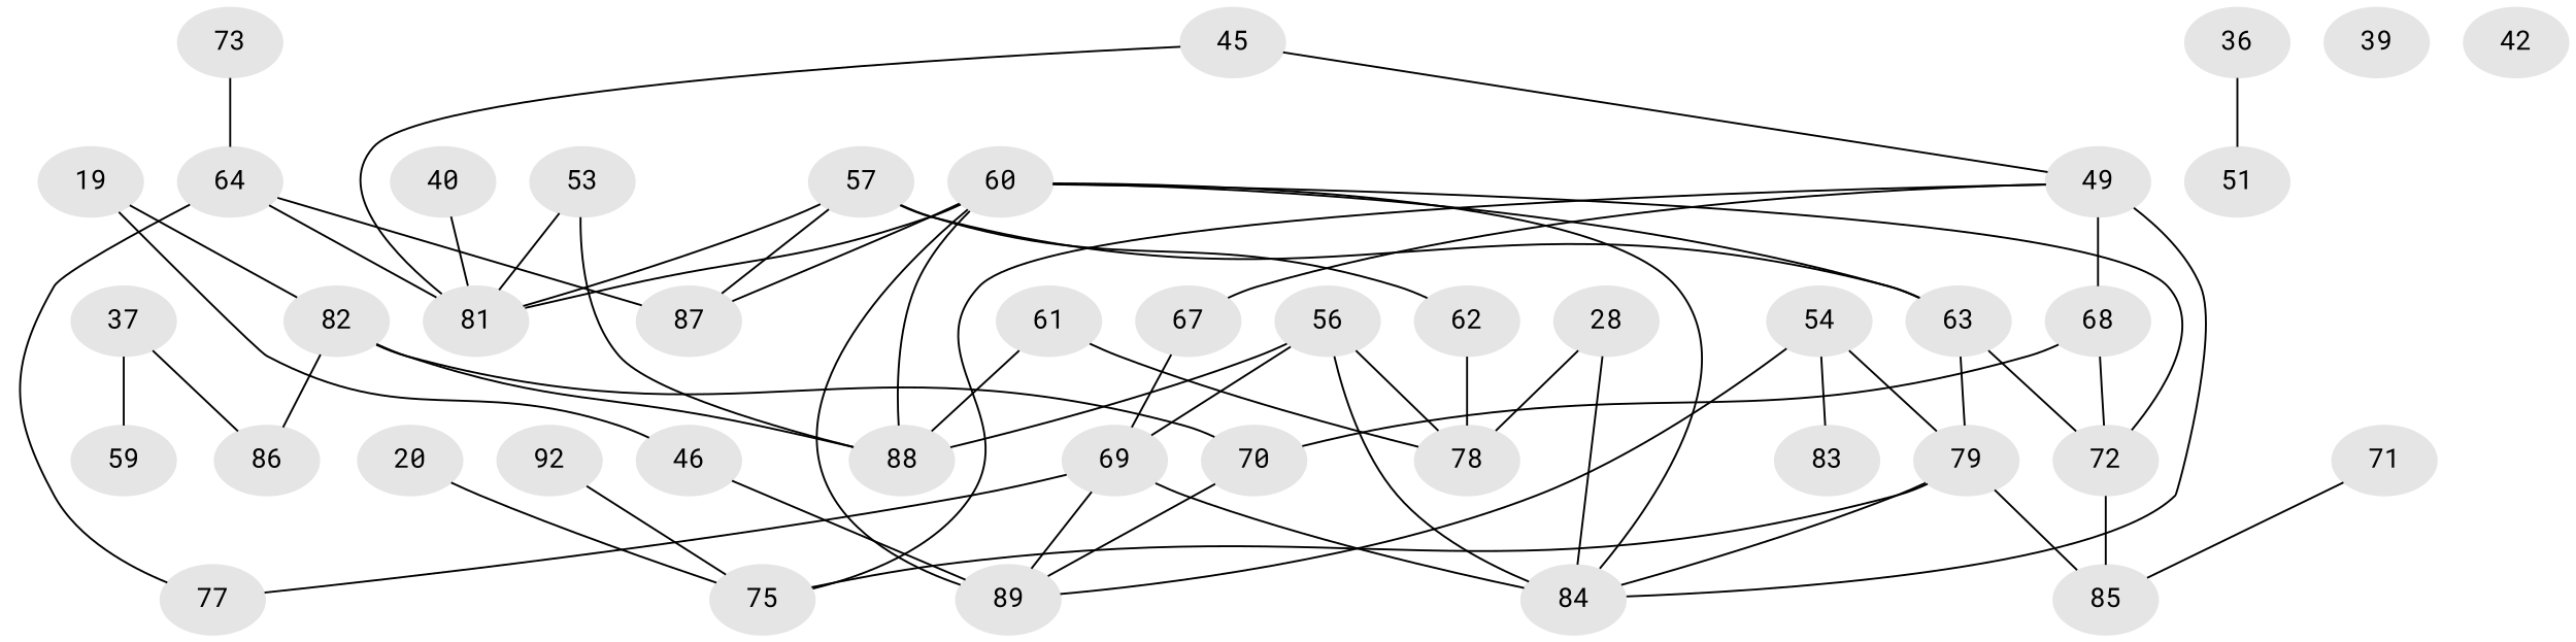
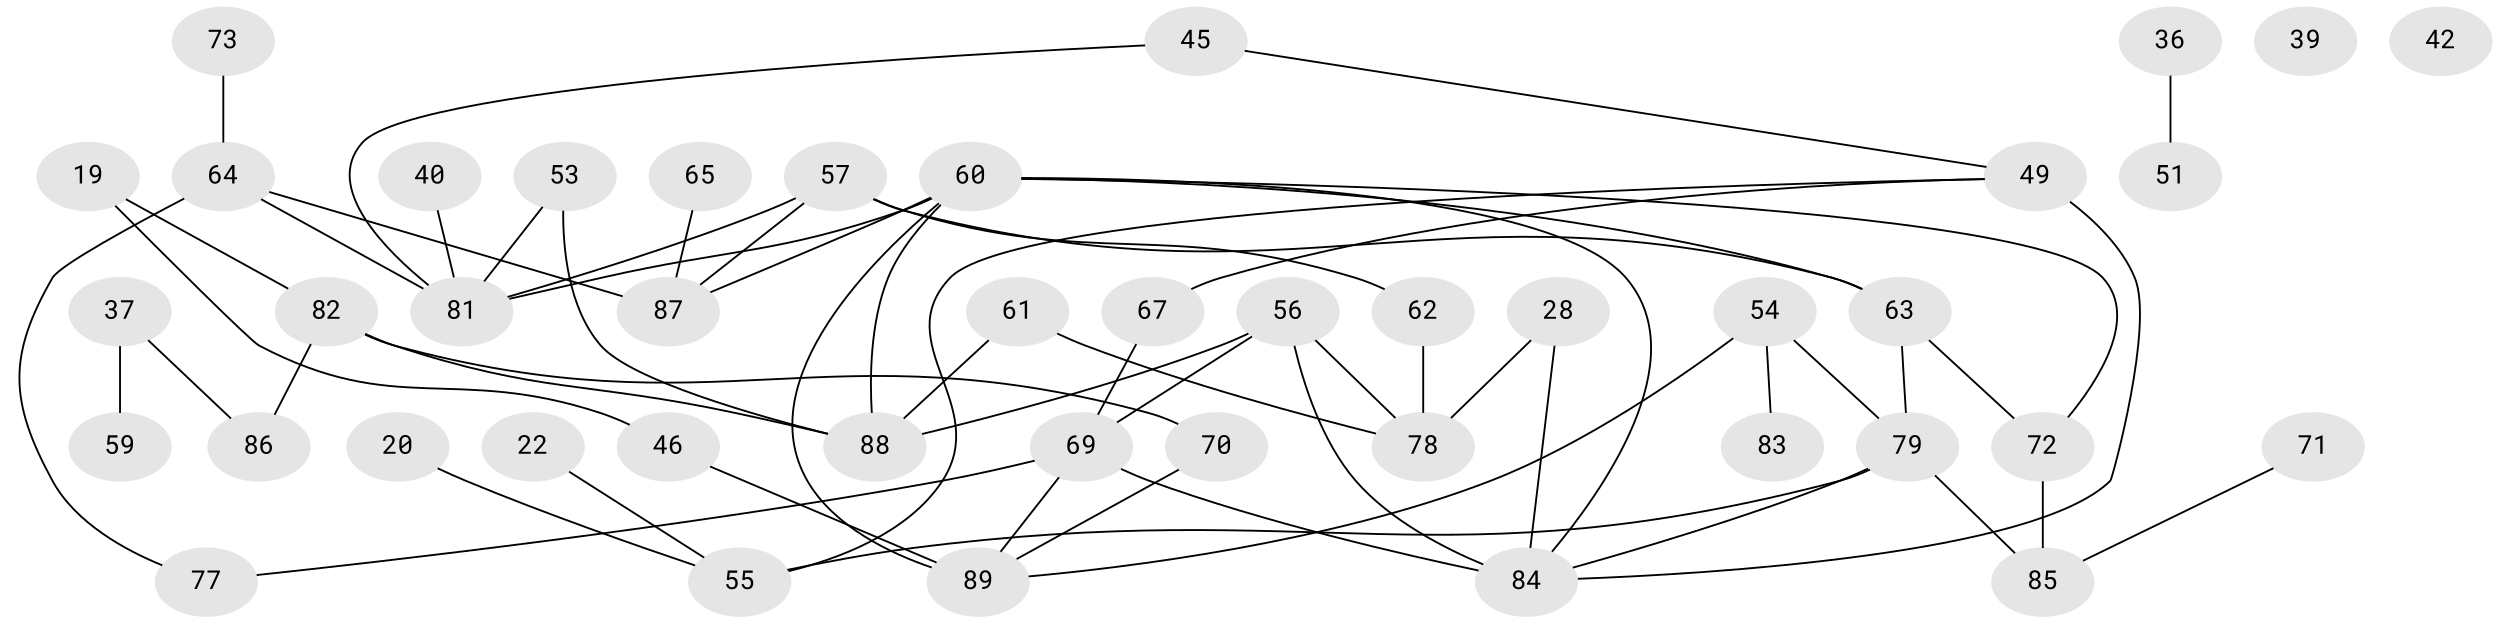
  graph {
    fontname="Roboto Mono"
    node [color=gray90 fontname="Roboto Mono" style=filled]
    edge [fontname="Roboto Mono"]
    19
    46
    82
    89 [super="+47+10+79"]
    86
    88 [super="+11+80"]
    70
    20
-   75
-   22 [label=92]
+   75 [label=55]
+   22
    72 [super="+3+4"]
-   68
    36
    51
    37
    59
    39
    81 [super="+34+35+33"]
    40
    42
    49 [super="+8+13"]
    67
    84 [super="+48+43"]
    45
    69 [super="+55"]
    77 [super="+18"]
    53
    54
    83
    n30 [label=79 super="+52+66"]
    85 [super="+41"]
    71
    56 [super="+27"]
    78 [super="+12"]
    57 [super="+31"]
    62
    63 [super="+17+50"]
    87 [super="+9+76"]
    n39 [label=28]
    60 [super="+15+23+30"]
    61
    64 [super="+32+7"]
+   65
    73
    19 -- 46
    19 -- 82
    46 -- 89
    82 -- 86
    82 -- 88
    82 -- 70
    70 -- 89
    20 -- 75
    22 -- 75
    72 -- 85 [weight=2]
-   68 -- 70
-   68 -- 72
    36 -- 51
    37 -- 86
    37 -- 59
    40 -- 81
    49 -- 75
-   49 -- 68
    49 -- 67
    49 -- 84 [weight=3]
    67 -- 69
    45 -- 81
    45 -- 49
    69 -- 89
    69 -- 84 [weight=2]
    69 -- 77 [weight=2]
    53 -- 88
    53 -- 81
    54 -- 89
    54 -- 83
    54 -- n30
    n30 -- 75
    n30 -- 84
    n30 -- 85
    71 -- 85
    56 -- 88
    56 -- 84 [weight=3]
    56 -- 69
    56 -- 78
    57 -- 81
    57 -- 62
    57 -- 63 [weight=2]
    57 -- 87
    62 -- 78
    63 -- 72
    63 -- n30
    n39 -- 84
    n39 -- 78
    60 -- 89 [weight=2]
    60 -- 88 [weight=3]
    60 -- 72
    60 -- 81 [weight=2]
    60 -- 84
    60 -- 63
    60 -- 87
    61 -- 88
    61 -- 78
    64 -- 81 [weight=2]
    64 -- 77 [weight=2]
    64 -- 87
+   65 -- 87
    73 -- 64
  }
